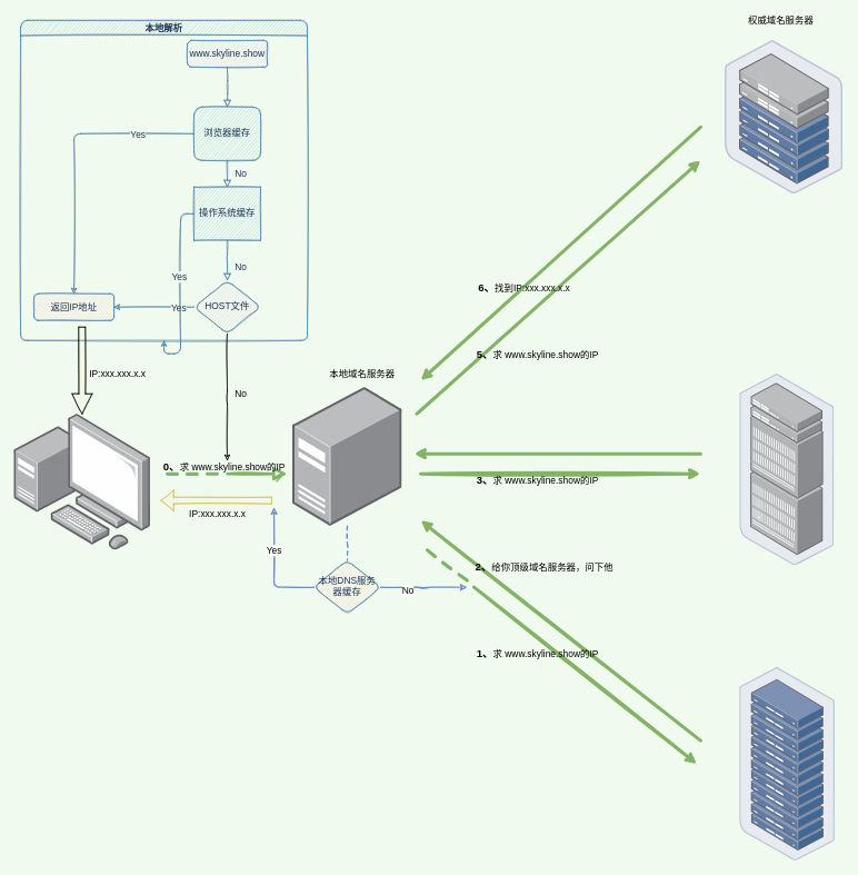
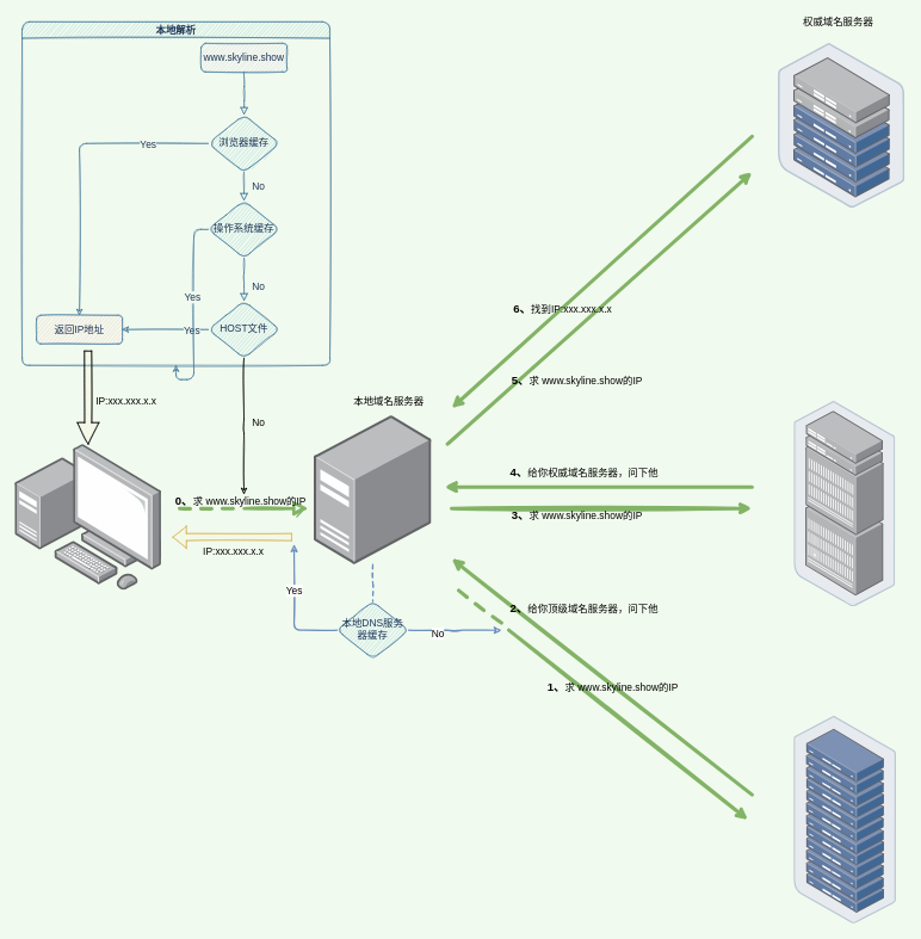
  <mxCell id="0" />
  <mxCell id="1" parent="0" />
  <mxCell id="2" style="edgeStyle=orthogonalEdgeStyle;orthogonalLoop=1;jettySize=auto;html=1;endArrow=block;endFill=1;strokeWidth=4;endSize=12;labelBackgroundColor=#F1FAEE;strokeColor=#82b366;fontColor=#1D3557;fillColor=#d5e8d4;sketch=1;fontSize=14;" parent="1" edge="1"><mxGeometry relative="1" as="geometry"><mxPoint x="340" y="710" as="sourcePoint" /><mxPoint x="430" y="710.04" as="targetPoint" /></mxGeometry></mxCell>
  <mxCell id="3" value="" style="points=[];aspect=fixed;html=1;align=center;shadow=0;dashed=0;image;image=img/lib/allied_telesis/computer_and_terminals/Personal_Computer_with_Server.svg;labelBackgroundColor=#F1FAEE;fillColor=#A8DADC;strokeColor=#457B9D;fontColor=#1D3557;rounded=1;sketch=1;fontSize=14;" parent="1" vertex="1"><mxGeometry x="20" y="620" width="204.5" height="204.5" as="geometry" /></mxCell>
  <mxCell id="4" style="orthogonalLoop=1;jettySize=auto;html=1;strokeWidth=5;strokeColor=#82b366;fillColor=#d5e8d4;startArrow=classic;startFill=1;endArrow=none;endFill=0;sketch=1;fontSize=14;" edge="1" parent="1"><mxGeometry relative="1" as="geometry"><mxPoint x="630" y="570" as="sourcePoint" /><mxPoint x="1050" y="190" as="targetPoint" /></mxGeometry></mxCell>
  <mxCell id="5" style="edgeStyle=none;orthogonalLoop=1;jettySize=auto;html=1;startArrow=classic;startFill=1;endArrow=none;endFill=0;strokeColor=#82b366;strokeWidth=5;fillColor=#d5e8d4;sketch=1;fontSize=14;" edge="1" parent="1"><mxGeometry relative="1" as="geometry"><mxPoint x="1050" y="680" as="targetPoint" /><mxPoint x="620" y="680" as="sourcePoint" /></mxGeometry></mxCell>
  <mxCell id="6" style="edgeStyle=none;orthogonalLoop=1;jettySize=auto;html=1;startArrow=classic;startFill=1;endArrow=none;endFill=0;strokeColor=#82b366;strokeWidth=5;fillColor=#d5e8d4;sketch=1;fontSize=14;" edge="1" parent="1"><mxGeometry relative="1" as="geometry"><mxPoint x="1050" y="1110" as="targetPoint" /><mxPoint x="630" y="780" as="sourcePoint" /></mxGeometry></mxCell>
  <mxCell id="7" style="edgeStyle=orthogonalEdgeStyle;rounded=0;sketch=1;orthogonalLoop=1;jettySize=auto;html=1;fontSize=14;startArrow=none;startFill=0;endArrow=none;endFill=0;strokeColor=#6c8ebf;strokeWidth=2;fillColor=#dae8fc;entryX=0.5;entryY=0;entryDx=0;entryDy=0;dashed=1;" edge="1" parent="1" source="8" target="43"><mxGeometry relative="1" as="geometry"><mxPoint x="520.005" y="830" as="targetPoint" /></mxGeometry></mxCell>
  <mxCell id="8" value="" style="points=[];aspect=fixed;html=1;align=center;shadow=0;dashed=0;image;image=img/lib/allied_telesis/computer_and_terminals/Server_Desktop.svg;labelBackgroundColor=#F1FAEE;fillColor=#A8DADC;strokeColor=#457B9D;fontColor=#1D3557;rounded=1;sketch=1;fontSize=14;" parent="1" vertex="1"><mxGeometry x="437.84" y="580" width="164.33" height="208.3" as="geometry" /></mxCell>
  <mxCell id="9" value="" style="points=[];aspect=fixed;html=1;align=center;shadow=0;dashed=0;image;image=img/lib/allied_telesis/storage/Datacenter_Server_Half_Rack_ToR.svg;labelBackgroundColor=#F1FAEE;fillColor=#A8DADC;strokeColor=#457B9D;fontColor=#1D3557;rounded=1;sketch=1;fontSize=14;" parent="1" vertex="1"><mxGeometry x="1086.49" y="60" width="177.02" height="230" as="geometry" /></mxCell>
  <mxCell id="10" value="" style="points=[];aspect=fixed;html=1;align=center;shadow=0;dashed=0;image;image=img/lib/allied_telesis/storage/Datacenter_Server_Rack_EoR.svg;labelBackgroundColor=#F1FAEE;fillColor=#A8DADC;strokeColor=#457B9D;fontColor=#1D3557;rounded=1;sketch=1;fontSize=14;" parent="1" vertex="1"><mxGeometry x="1108.44" y="560" width="142.13" height="287.25" as="geometry" /></mxCell>
  <mxCell id="11" value="" style="points=[];aspect=fixed;html=1;align=center;shadow=0;dashed=0;image;image=img/lib/allied_telesis/storage/Datacenter_Server_Rack.svg;labelBackgroundColor=#F1FAEE;fillColor=#A8DADC;strokeColor=#457B9D;fontColor=#1D3557;rounded=1;sketch=1;fontSize=14;" parent="1" vertex="1"><mxGeometry x="1108.45" y="1000" width="143.05" height="290" as="geometry" /></mxCell>
  <mxCell id="12" value="www.skyline.show" style="whiteSpace=wrap;html=1;fontSize=14;glass=0;strokeWidth=1;shadow=0;fillColor=#e1d5e7;strokeColor=#457B9D;fontColor=#1D3557;rounded=1;sketch=1;" parent="1" vertex="1"><mxGeometry x="280" y="60" width="120" height="40" as="geometry" /></mxCell>
  <mxCell id="13" value="" style="group;fontColor=#1D3557;rounded=1;sketch=1;fontSize=14;" parent="1" vertex="1" connectable="0"><mxGeometry x="30" y="40" width="430" height="470" as="geometry" /></mxCell>
- <mxCell id="14" value="浏览器缓存" style="whiteSpace=wrap;html=1;shadow=0;fontFamily=Helvetica;fontSize=14;align=center;strokeWidth=1;spacing=6;spacingTop=-4;fillColor=#A8DADC;strokeColor=#457B9D;fontColor=#1D3557;sketch=1;rounded=1;" parent="13" vertex="1"><mxGeometry x="260" y="120" width="100" height="80" as="geometry" /></mxCell>
- <mxCell id="15" value="操作系统缓存" style="whiteSpace=wrap;html=1;shadow=0;fontFamily=Helvetica;fontSize=14;align=center;strokeWidth=1;spacing=6;spacingTop=-4;fillColor=#A8DADC;strokeColor=#457B9D;fontColor=#1D3557;sketch=1;rounded=0;" parent="13" vertex="1"><mxGeometry x="260" y="240" width="100" height="80" as="geometry" /></mxCell>
+ <mxCell id="14" value="浏览器缓存" style="rhombus;whiteSpace=wrap;html=1;shadow=0;fontFamily=Helvetica;fontSize=14;align=center;strokeWidth=1;spacing=6;spacingTop=-4;fillColor=#A8DADC;strokeColor=#457B9D;fontColor=#1D3557;rounded=1;sketch=1;" parent="13" vertex="1"><mxGeometry x="260" y="120" width="100" height="80" as="geometry" /></mxCell>
+ <mxCell id="15" value="操作系统缓存" style="rhombus;whiteSpace=wrap;html=1;shadow=0;fontFamily=Helvetica;fontSize=14;align=center;strokeWidth=1;spacing=6;spacingTop=-4;fillColor=#A8DADC;strokeColor=#457B9D;fontColor=#1D3557;rounded=1;sketch=1;" parent="13" vertex="1"><mxGeometry x="260" y="240" width="100" height="80" as="geometry" /></mxCell>
  <mxCell id="16" value="No" style="html=1;jettySize=auto;orthogonalLoop=1;fontSize=14;endArrow=block;endFill=0;endSize=8;strokeWidth=1;shadow=0;labelBackgroundColor=none;edgeStyle=orthogonalEdgeStyle;strokeColor=#457B9D;fontColor=#1D3557;sketch=1;" parent="13" source="14" target="15" edge="1"><mxGeometry y="20" relative="1" as="geometry"><mxPoint as="offset" /></mxGeometry></mxCell>
  <mxCell id="17" value="No" style="html=1;jettySize=auto;orthogonalLoop=1;fontSize=14;endArrow=block;endFill=0;endSize=8;strokeWidth=1;shadow=0;labelBackgroundColor=none;edgeStyle=orthogonalEdgeStyle;strokeColor=#457B9D;fontColor=#1D3557;sketch=1;" parent="13" source="15" edge="1"><mxGeometry x="0.333" y="20" relative="1" as="geometry"><mxPoint as="offset" /><mxPoint x="310" y="380" as="targetPoint" /></mxGeometry></mxCell>
  <mxCell id="18" value="本地解析" style="swimlane;fontColor=#1D3557;strokeColor=#457B9D;fillColor=#A8DADC;rounded=1;sketch=1;fontSize=14;" parent="13" vertex="1"><mxGeometry y="-10" width="430" height="480" as="geometry" /></mxCell>
  <mxCell id="19" value="" style="html=1;jettySize=auto;orthogonalLoop=1;fontSize=14;endArrow=block;endFill=0;endSize=8;strokeWidth=1;shadow=0;labelBackgroundColor=none;edgeStyle=orthogonalEdgeStyle;strokeColor=#457B9D;fontColor=#1D3557;sketch=1;" parent="1" target="14" edge="1"><mxGeometry x="270" y="310" as="geometry"><mxPoint x="340" y="100" as="sourcePoint" /></mxGeometry></mxCell>
  <mxCell id="20" value="返回IP地址" style="whiteSpace=wrap;html=1;fontSize=14;glass=0;strokeWidth=1;shadow=0;fillColor=#f8cecc;strokeColor=#457B9D;fontColor=#1D3557;rounded=1;sketch=1;" parent="1" vertex="1"><mxGeometry x="50" y="440" width="120" height="40" as="geometry" /></mxCell>
  <mxCell id="21" style="edgeStyle=orthogonalEdgeStyle;orthogonalLoop=1;jettySize=auto;html=1;exitX=0;exitY=0.5;exitDx=0;exitDy=0;labelBackgroundColor=#F1FAEE;strokeColor=#457B9D;fontColor=#1D3557;sketch=1;fontSize=14;" parent="1" source="14" target="20" edge="1"><mxGeometry x="270" y="310" as="geometry" /></mxCell>
  <mxCell id="22" value="Yes" style="edgeLabel;html=1;align=center;verticalAlign=middle;resizable=0;points=[];labelBackgroundColor=#F1FAEE;fontColor=#1D3557;rounded=1;sketch=1;fontSize=14;" parent="21" vertex="1" connectable="0"><mxGeometry x="-0.594" y="1" relative="1" as="geometry"><mxPoint as="offset" /></mxGeometry></mxCell>
  <mxCell id="23" style="edgeStyle=orthogonalEdgeStyle;orthogonalLoop=1;jettySize=auto;html=1;exitX=0;exitY=0.5;exitDx=0;exitDy=0;entryX=1;entryY=0.5;entryDx=0;entryDy=0;labelBackgroundColor=#F1FAEE;strokeColor=#457B9D;fontColor=#1D3557;sketch=1;fontSize=14;" parent="1" source="27" target="20" edge="1"><mxGeometry x="270" y="310" as="geometry"><mxPoint x="400" y="440" as="sourcePoint" /></mxGeometry></mxCell>
  <mxCell id="24" value="Yes" style="edgeLabel;html=1;align=center;verticalAlign=middle;resizable=0;points=[];labelBackgroundColor=#F1FAEE;fontColor=#1D3557;rounded=1;sketch=1;fontSize=14;" parent="23" vertex="1" connectable="0"><mxGeometry x="-0.607" relative="1" as="geometry"><mxPoint as="offset" /></mxGeometry></mxCell>
  <mxCell id="25" value="Yes" style="edgeStyle=orthogonalEdgeStyle;orthogonalLoop=1;jettySize=auto;html=1;exitX=0;exitY=0.5;exitDx=0;exitDy=0;labelBackgroundColor=#F1FAEE;strokeColor=#457B9D;fontColor=#1D3557;sketch=1;fontSize=14;" parent="1" source="15" target="18" edge="1"><mxGeometry x="270" y="310" as="geometry" /></mxCell>
  <mxCell id="26" style="edgeStyle=orthogonalEdgeStyle;orthogonalLoop=1;jettySize=auto;html=1;exitX=0.5;exitY=1;exitDx=0;exitDy=0;sketch=1;fontSize=14;strokeColor=default;" edge="1" parent="1" source="27"><mxGeometry relative="1" as="geometry"><mxPoint x="340" y="690" as="targetPoint" /></mxGeometry></mxCell>
- <mxCell id="27" value="HOST文件" style="rhombus;whiteSpace=wrap;html=1;shadow=0;fontFamily=Helvetica;fontSize=14;align=center;strokeWidth=1;spacing=6;spacingTop=-4;fillColor=#e1d5e7;strokeColor=#457B9D;fontColor=#1D3557;rounded=1;sketch=1;" parent="1" vertex="1"><mxGeometry x="290" y="420" width="100" height="80" as="geometry" /></mxCell>
+ <mxCell id="27" value="HOST文件" style="rhombus;whiteSpace=wrap;html=1;shadow=0;fontFamily=Helvetica;fontSize=14;align=center;strokeWidth=1;spacing=6;spacingTop=-4;fillColor=#A8DADC;strokeColor=#457B9D;fontColor=#1D3557;rounded=1;sketch=1;" parent="1" vertex="1"><mxGeometry x="290" y="420" width="100" height="80" as="geometry" /></mxCell>
  <mxCell id="28" value="" style="shape=arrow;endArrow=classic;html=1;edgeStyle=orthogonalEdgeStyle;fillColor=#fff2cc;strokeColor=default;sketch=1;fontSize=14;" edge="1" parent="1" target="3"><mxGeometry width="50" height="50" relative="1" as="geometry"><mxPoint x="122" y="490" as="sourcePoint" /><mxPoint x="510" y="570" as="targetPoint" /></mxGeometry></mxCell>
  <mxCell id="29" value="IP:xxx.xxx.x.x" style="text;html=1;align=center;verticalAlign=middle;resizable=0;points=[];autosize=1;strokeColor=none;fillColor=none;rounded=1;sketch=1;fontSize=14;" vertex="1" parent="1"><mxGeometry x="124.5" y="550" width="100" height="20" as="geometry" /></mxCell>
  <mxCell id="30" value="" style="shape=flexArrow;endArrow=classic;html=1;edgeStyle=orthogonalEdgeStyle;fillColor=#fff2cc;strokeColor=#d6b656;sketch=1;fontSize=14;" edge="1" parent="1"><mxGeometry width="50" height="50" relative="1" as="geometry"><mxPoint x="407" y="750" as="sourcePoint" /><mxPoint x="240" y="750" as="targetPoint" /></mxGeometry></mxCell>
  <mxCell id="31" value="IP:xxx.xxx.x.x" style="text;html=1;align=center;verticalAlign=middle;resizable=0;points=[];autosize=1;strokeColor=none;fillColor=none;rounded=1;sketch=1;fontSize=14;" vertex="1" parent="1"><mxGeometry x="275" y="760" width="100" height="20" as="geometry" /></mxCell>
  <mxCell id="32" value="No" style="text;html=1;align=center;verticalAlign=middle;resizable=0;points=[];autosize=1;strokeColor=none;fillColor=none;rounded=1;sketch=1;fontSize=14;" vertex="1" parent="1"><mxGeometry x="345" y="580" width="30" height="20" as="geometry" /></mxCell>
  <mxCell id="33" value="" style="endArrow=none;dashed=1;html=1;strokeWidth=5;edgeStyle=orthogonalEdgeStyle;fillColor=#d5e8d4;strokeColor=#82b366;sketch=1;fontSize=14;" edge="1" parent="1"><mxGeometry width="50" height="50" relative="1" as="geometry"><mxPoint x="250" y="710" as="sourcePoint" /><mxPoint x="330" y="710" as="targetPoint" /><Array as="points"><mxPoint x="250" y="710" /><mxPoint x="330" y="710" /></Array></mxGeometry></mxCell>
  <mxCell id="34" value="权威域名服务器" style="text;html=1;align=center;verticalAlign=middle;resizable=0;points=[];autosize=1;strokeColor=none;fillColor=none;rounded=1;sketch=1;fontSize=14;" vertex="1" parent="1"><mxGeometry x="1115.49" y="20" width="110" height="20" as="geometry" /></mxCell>
  <mxCell id="35" style="orthogonalLoop=1;jettySize=auto;html=1;strokeWidth=5;strokeColor=#82b366;fillColor=#d5e8d4;startArrow=none;startFill=0;endArrow=classic;endFill=1;sketch=1;fontSize=14;" edge="1" parent="1"><mxGeometry relative="1" as="geometry"><mxPoint x="624.33" y="620" as="sourcePoint" /><mxPoint x="1050" y="240" as="targetPoint" /></mxGeometry></mxCell>
  <mxCell id="36" style="edgeStyle=none;orthogonalLoop=1;jettySize=auto;html=1;startArrow=none;startFill=0;endArrow=classic;endFill=1;strokeColor=#82b366;strokeWidth=5;fillColor=#d5e8d4;sketch=1;fontSize=14;" edge="1" parent="1"><mxGeometry relative="1" as="geometry"><mxPoint x="1050" y="710" as="targetPoint" /><mxPoint x="630" y="710" as="sourcePoint" /></mxGeometry></mxCell>
  <mxCell id="37" style="edgeStyle=none;orthogonalLoop=1;jettySize=auto;html=1;startArrow=none;startFill=0;endArrow=classic;endFill=1;strokeColor=#82b366;strokeWidth=5;fillColor=#d5e8d4;sketch=1;fontSize=14;" edge="1" parent="1"><mxGeometry relative="1" as="geometry"><mxPoint x="1044.33" y="1145" as="targetPoint" /><mxPoint x="710" y="880" as="sourcePoint" /></mxGeometry></mxCell>
  <mxCell id="38" value="&lt;b&gt;&lt;font style=&quot;font-size: 16px&quot;&gt;0、&lt;/font&gt;&lt;/b&gt;求 www.skyline.show的IP" style="text;html=1;align=center;verticalAlign=middle;resizable=0;points=[];autosize=1;strokeColor=none;fillColor=none;rounded=1;sketch=1;fontSize=14;" vertex="1" parent="1"><mxGeometry x="235" y="690" width="200" height="20" as="geometry" /></mxCell>
  <mxCell id="39" style="edgeStyle=orthogonalEdgeStyle;orthogonalLoop=1;jettySize=auto;html=1;startArrow=none;startFill=0;endArrow=classic;endFill=1;strokeColor=#6c8ebf;strokeWidth=2;fillColor=#dae8fc;sketch=1;fontSize=14;" edge="1" parent="1" source="43"><mxGeometry relative="1" as="geometry"><mxPoint x="410" y="760" as="targetPoint" /><Array as="points"><mxPoint x="410" y="880" /><mxPoint x="410" y="760" /></Array></mxGeometry></mxCell>
  <mxCell id="40" value="Yes" style="edgeLabel;html=1;align=center;verticalAlign=middle;resizable=0;points=[];rounded=1;sketch=1;fontSize=14;" vertex="1" connectable="0" parent="39"><mxGeometry x="0.284" y="1" relative="1" as="geometry"><mxPoint as="offset" /></mxGeometry></mxCell>
  <mxCell id="41" style="edgeStyle=orthogonalEdgeStyle;orthogonalLoop=1;jettySize=auto;html=1;exitX=1;exitY=0.5;exitDx=0;exitDy=0;startArrow=none;startFill=0;endArrow=classic;endFill=1;strokeColor=#6c8ebf;strokeWidth=2;fillColor=#dae8fc;sketch=1;fontSize=14;" edge="1" parent="1" source="43"><mxGeometry relative="1" as="geometry"><mxPoint x="700" y="880.143" as="targetPoint" /></mxGeometry></mxCell>
  <mxCell id="42" value="No" style="edgeLabel;html=1;align=center;verticalAlign=middle;resizable=0;points=[];rounded=1;sketch=1;fontSize=14;" vertex="1" connectable="0" parent="41"><mxGeometry x="-0.385" y="-4" relative="1" as="geometry"><mxPoint as="offset" /></mxGeometry></mxCell>
- <mxCell id="43" value="本地DNS服务器缓存" style="rhombus;whiteSpace=wrap;html=1;shadow=0;fontFamily=Helvetica;fontSize=14;align=center;strokeWidth=1;spacing=6;spacingTop=-4;fillColor=#f8cecc;strokeColor=#457B9D;fontColor=#1D3557;rounded=1;sketch=1;" vertex="1" parent="1"><mxGeometry x="470" y="840" width="100" height="80" as="geometry" /></mxCell>
+ <mxCell id="43" value="本地DNS服务器缓存" style="rhombus;whiteSpace=wrap;html=1;shadow=0;fontFamily=Helvetica;fontSize=14;align=center;strokeWidth=1;spacing=6;spacingTop=-4;fillColor=#A8DADC;strokeColor=#457B9D;fontColor=#1D3557;rounded=1;sketch=1;" vertex="1" parent="1"><mxGeometry x="470" y="840" width="100" height="80" as="geometry" /></mxCell>
  <mxCell id="44" value="本地域名服务器" style="text;html=1;align=center;verticalAlign=middle;resizable=0;points=[];autosize=1;strokeColor=none;fillColor=none;rounded=1;sketch=1;fontSize=14;" vertex="1" parent="1"><mxGeometry x="487.17" y="550" width="110" height="20" as="geometry" /></mxCell>
  <mxCell id="45" style="edgeStyle=none;orthogonalLoop=1;jettySize=auto;html=1;startArrow=none;startFill=0;endArrow=none;endFill=0;strokeColor=#82b366;strokeWidth=5;fillColor=#d5e8d4;dashed=1;sketch=1;fontSize=14;" edge="1" parent="1"><mxGeometry relative="1" as="geometry"><mxPoint x="700" y="870" as="targetPoint" /><mxPoint x="640" y="824.5" as="sourcePoint" /></mxGeometry></mxCell>
- <mxCell id="46" value="&lt;b&gt;&lt;font style=&quot;font-size: 16px&quot;&gt;1、&lt;/font&gt;&lt;/b&gt;求 www.skyline.show的IP" style="text;html=1;align=center;verticalAlign=middle;resizable=0;points=[];autosize=1;strokeColor=none;fillColor=none;rounded=1;sketch=1;fontSize=14;" vertex="1" parent="1"><mxGeometry x="705" y="970" width="200" height="20" as="geometry" /></mxCell>
+ <mxCell id="46" value="&lt;b&gt;&lt;font style=&quot;font-size: 16px&quot;&gt;1、&lt;/font&gt;&lt;/b&gt;求 www.skyline.show的IP" style="text;html=1;align=center;verticalAlign=middle;resizable=0;points=[];autosize=1;strokeColor=none;fillColor=none;rounded=1;sketch=1;fontSize=14;" vertex="1" parent="1"><mxGeometry x="755" y="950" width="200" height="20" as="geometry" /></mxCell>
  <mxCell id="47" value="&lt;b&gt;&lt;font style=&quot;font-size: 16px&quot;&gt;3、&lt;/font&gt;&lt;/b&gt;求 www.skyline.show的IP" style="text;html=1;align=center;verticalAlign=middle;resizable=0;points=[];autosize=1;strokeColor=none;fillColor=none;rounded=1;sketch=1;fontSize=14;" vertex="1" parent="1"><mxGeometry x="705" y="710" width="200" height="20" as="geometry" /></mxCell>
  <mxCell id="48" value="&lt;b&gt;&lt;font style=&quot;font-size: 16px&quot;&gt;5、&lt;/font&gt;&lt;/b&gt;求 www.skyline.show的IP" style="text;html=1;align=center;verticalAlign=middle;resizable=0;points=[];autosize=1;strokeColor=none;fillColor=none;rounded=1;sketch=1;fontSize=14;" vertex="1" parent="1"><mxGeometry x="705" y="520" width="200" height="20" as="geometry" /></mxCell>
  <mxCell id="49" value="&lt;b&gt;&lt;font style=&quot;font-size: 16px&quot;&gt;6、&lt;/font&gt;&lt;/b&gt;找到IP:xxx.xxx.x.x" style="text;html=1;align=center;verticalAlign=middle;resizable=0;points=[];autosize=1;strokeColor=none;fillColor=none;rounded=1;sketch=1;fontSize=14;" vertex="1" parent="1"><mxGeometry x="710" y="420" width="150" height="20" as="geometry" /></mxCell>
  <mxCell id="50" value="&lt;b&gt;&lt;font style=&quot;font-size: 16px&quot;&gt;2、&lt;/font&gt;&lt;/b&gt;给你顶级域名服务器，问下他" style="text;html=1;align=center;verticalAlign=middle;resizable=0;points=[];autosize=1;strokeColor=none;fillColor=none;rounded=1;sketch=1;fontSize=14;" vertex="1" parent="1"><mxGeometry x="705" y="840" width="220" height="20" as="geometry" /></mxCell>
+ <mxCell id="51" value="&lt;b&gt;&lt;font style=&quot;font-size: 16px&quot;&gt;4、&lt;/font&gt;&lt;/b&gt;给你权威域名服务器，问下他" style="text;html=1;align=center;verticalAlign=middle;resizable=0;points=[];autosize=1;strokeColor=none;fillColor=none;rounded=1;sketch=1;fontSize=14;" vertex="1" parent="1"><mxGeometry x="705" y="650" width="220" height="20" as="geometry" /></mxCell>
